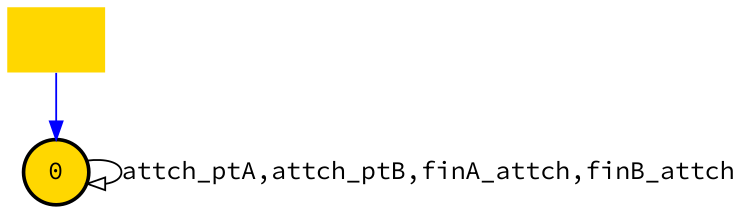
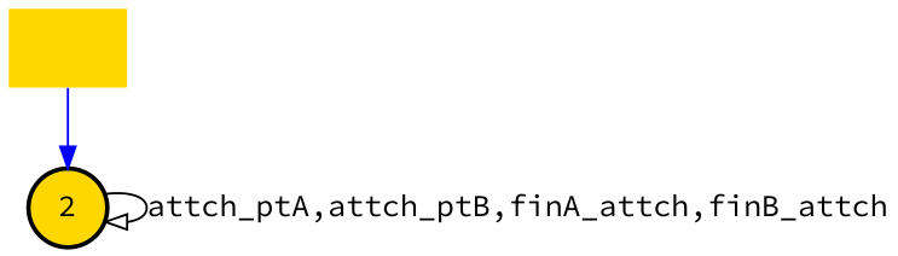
  digraph {
    fontname="Source Code Pro"
    node [constraint=false style="bold,filled" fillcolor=gold fontname="Source Code Pro"]
    edge [fontname="Source Code Pro"]
-   n1 [label=0 peripheries=1 shape=circle]
+   n1 [label=2 peripheries=1 shape=circle]
    " " [shape=plaintext]
    n1 -> n1 [label="attch_ptA,attch_ptB,finA_attch,finB_attch" arrowhead=onormal]
    " " -> n1 [color=blue arrowhead=normal]
  }
